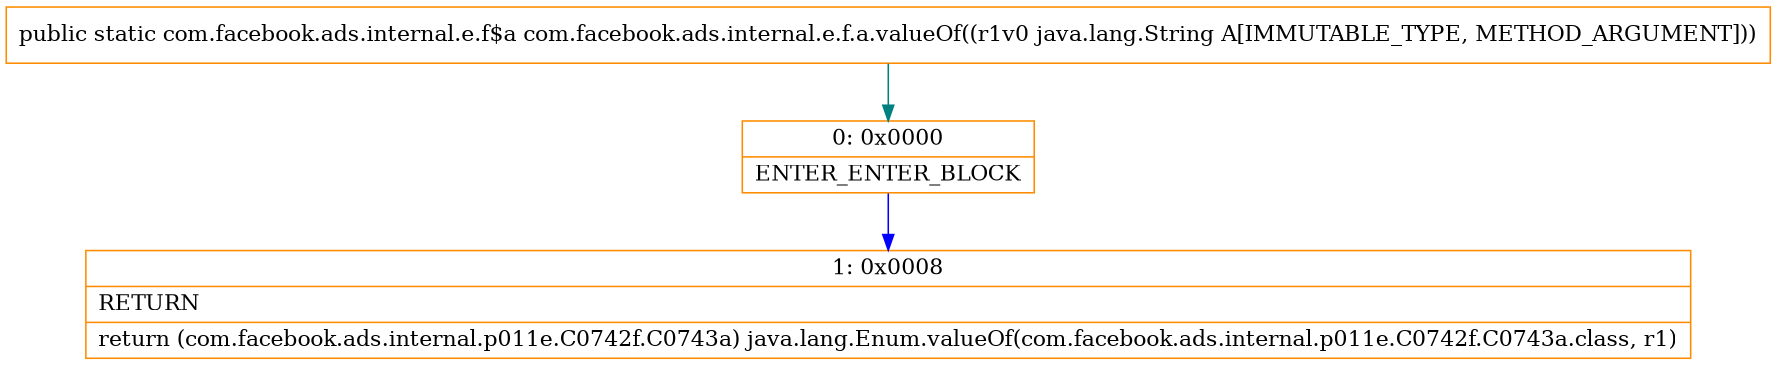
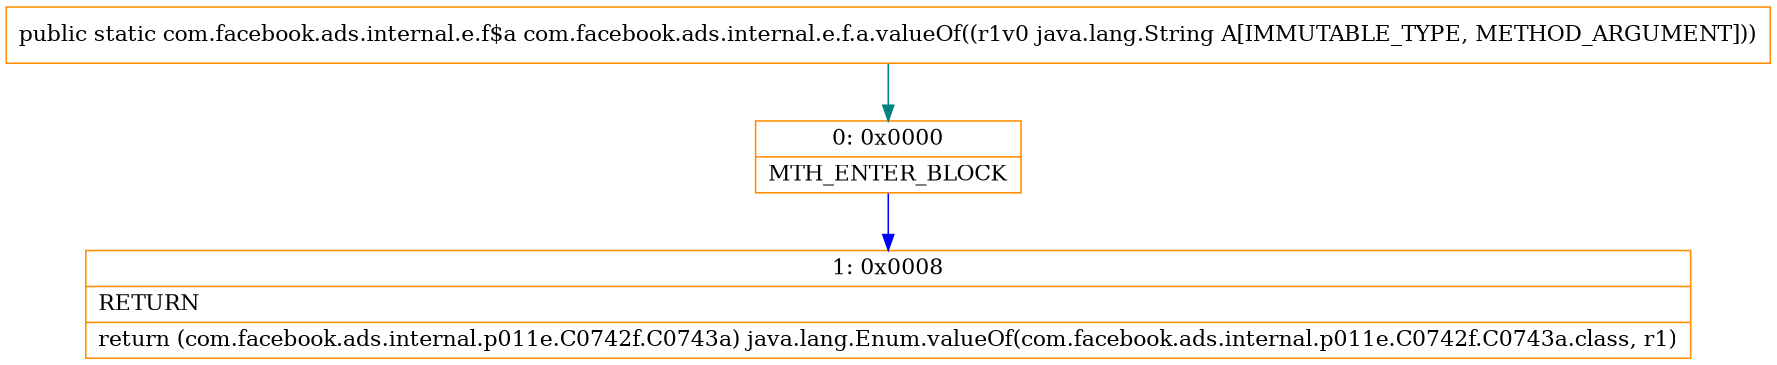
  digraph {
    node [shape=record color=darkorange]
-   n1 [label="{0\:\ 0x0000|ENTER_ENTER_BLOCK\l}"]
+   n1 [label="{0\:\ 0x0000|MTH_ENTER_BLOCK\l}"]
    n2 [label="{1\:\ 0x0008|RETURN\l|return (com.facebook.ads.internal.p011e.C0742f.C0743a) java.lang.Enum.valueOf(com.facebook.ads.internal.p011e.C0742f.C0743a.class, r1)\l}"]
    n3 [label="{public static com.facebook.ads.internal.e.f$a com.facebook.ads.internal.e.f.a.valueOf((r1v0 java.lang.String A[IMMUTABLE_TYPE, METHOD_ARGUMENT])) }"]
    n1 -> n2 [color=blue]
    n3 -> n1 [color=teal]
  }
